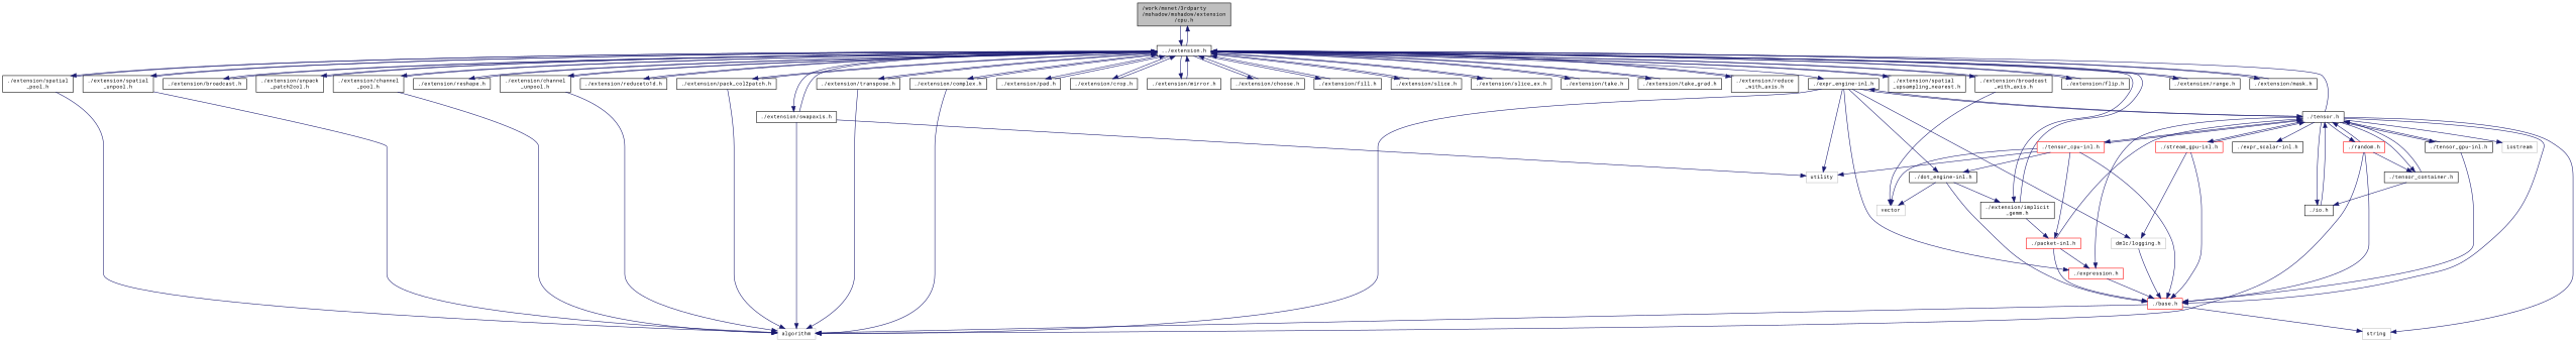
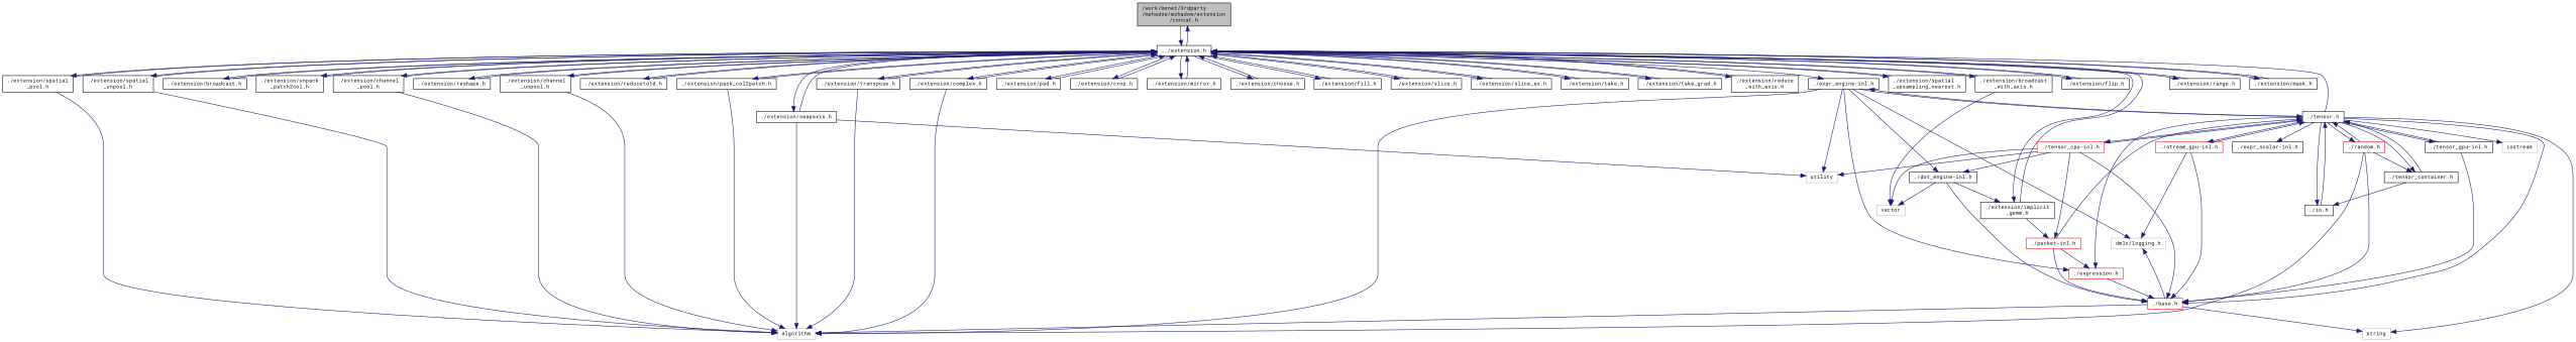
  digraph {
    fontname="Roboto Mono"
    node [color=black fillcolor=white fontname="Roboto Mono" fontsize=10 shape=record style=filled]
    edge [color=midnightblue fontname="Roboto Mono" fontsize=10 labelfontname=Helvetica labelfontsize=10 style=solid]
-   n1 [fillcolor=grey75 fontcolor=black height=0.2 label="/work/mxnet/3rdparty\l/mshadow/mshadow/extension\l/cpu.h" width=0.4]
+   n1 [fillcolor=grey75 fontcolor=black height=0.2 label="/work/mxnet/3rdparty\l/mshadow/mshadow/extension\l/concat.h" width=0.4]
    n2 [height=0.2 label="../extension.h" width=0.4]
    n3 [height=0.2 label="./expr_engine-inl.h" width=0.4]
    n4 [height=0.2 label="./extension/implicit\l_gemm.h" width=0.4]
    n5 [height=0.2 label="./extension/broadcast.h" width=0.4]
    n6 [height=0.2 label="./extension/unpack\l_patch2col.h" width=0.4]
    n7 [height=0.2 label="./extension/pack_col2patch.h" width=0.4]
    n8 [height=0.2 label="./extension/reshape.h" width=0.4]
    n9 [height=0.2 label="./extension/swapaxis.h" width=0.4]
    n10 [height=0.2 label="./extension/reduceto1d.h" width=0.4]
    n11 [height=0.2 label="./extension/spatial\l_pool.h" width=0.4]
    n12 [height=0.2 label="./extension/spatial\l_unpool.h" width=0.4]
    n13 [height=0.2 label="./extension/channel\l_pool.h" width=0.4]
    n14 [height=0.2 label="./extension/channel\l_unpool.h" width=0.4]
    n15 [height=0.2 label="./extension/pad.h" width=0.4]
    n16 [height=0.2 label="./extension/crop.h" width=0.4]
    n17 [height=0.2 label="./extension/mirror.h" width=0.4]
    n18 [height=0.2 label="./extension/choose.h" width=0.4]
    n19 [height=0.2 label="./extension/fill.h" width=0.4]
    n20 [height=0.2 label="./extension/slice.h" width=0.4]
    n21 [height=0.2 label="./extension/slice_ex.h" width=0.4]
    n22 [height=0.2 label="./extension/take.h" width=0.4]
    n23 [height=0.2 label="./extension/take_grad.h" width=0.4]
    n24 [height=0.2 label="./extension/reduce\l_with_axis.h" width=0.4]
    n25 [height=0.2 label="./extension/broadcast\l_with_axis.h" width=0.4]
    n26 [height=0.2 label="./extension/spatial\l_upsampling_nearest.h" width=0.4]
    n27 [height=0.2 label="./extension/transpose.h" width=0.4]
    n28 [height=0.2 label="./extension/flip.h" width=0.4]
    n29 [height=0.2 label="./extension/complex.h" width=0.4]
    n30 [height=0.2 label="./extension/range.h" width=0.4]
    n31 [height=0.2 label="./extension/mask.h" width=0.4]
    n32 [color=grey75 height=0.2 label=utility width=0.4]
    n33 [color=grey75 height=0.2 label=algorithm width=0.4]
    n34 [color=grey75 height=0.2 label="dmlc/logging.h" width=0.4]
    n35 [color=red height=0.2 label="./expression.h" width=0.4]
    n36 [height=0.2 label="./tensor.h" width=0.4]
    n37 [height=0.2 label="./dot_engine-inl.h" width=0.4]
    n38 [color=red height=0.2 label="./packet-inl.h" width=0.4]
    n39 [color=grey75 height=0.2 label=vector width=0.4]
    n40 [color=red height=0.2 label="./base.h" width=0.4]
    n41 [color=grey75 height=0.2 label=string width=0.4]
    n42 [color=grey75 height=0.2 label=iostream width=0.4]
    n43 [color=red height=0.2 label="./stream_gpu-inl.h" width=0.4]
    n44 [color=red height=0.2 label="./tensor_cpu-inl.h" width=0.4]
    n45 [height=0.2 label="./tensor_gpu-inl.h" width=0.4]
    n46 [height=0.2 label="./io.h" width=0.4]
    n47 [height=0.2 label="./tensor_container.h" width=0.4]
    n48 [color=red height=0.2 label="./random.h" width=0.4]
    n49 [height=0.2 label="./expr_scalar-inl.h" width=0.4]
    n1 -> n2
    n2 -> n1
    n2 -> n3
    n2 -> n4
    n2 -> n5
    n2 -> n6
    n2 -> n7
    n2 -> n8
    n2 -> n9
    n2 -> n10
    n2 -> n11
    n2 -> n12
    n2 -> n13
    n2 -> n14
    n2 -> n15
    n2 -> n16
    n2 -> n17
    n2 -> n18
    n2 -> n19
    n2 -> n20
    n2 -> n21
    n2 -> n22
    n2 -> n23
    n2 -> n24
    n2 -> n25
    n2 -> n26
    n2 -> n27
    n2 -> n28
    n2 -> n29
    n2 -> n30
    n2 -> n31
    n3 -> n32
    n3 -> n33
    n3 -> n34
    n3 -> n35
    n3 -> n36
    n3 -> n37
    n4 -> n2
    n4 -> n38
    n5 -> n2
    n6 -> n2
    n7 -> n2
    n7 -> n33
    n8 -> n2
    n9 -> n2
    n9 -> n32
    n9 -> n33
    n10 -> n2
    n11 -> n2
    n11 -> n33
    n12 -> n2
    n12 -> n33
    n13 -> n2
    n13 -> n33
    n14 -> n2
    n14 -> n33
    n15 -> n2
    n16 -> n2
    n17 -> n2
    n18 -> n2
    n19 -> n2
    n20 -> n2
    n21 -> n2
    n22 -> n2
    n23 -> n2
    n24 -> n2
    n25 -> n2
    n25 -> n39
    n26 -> n2
    n27 -> n2
    n27 -> n33
    n28 -> n2
    n29 -> n2
    n29 -> n33
    n30 -> n2
    n31 -> n2
    n35 -> n40
    n36 -> n2
    n36 -> n3
    n36 -> n35
    n36 -> n40
    n36 -> n41
    n36 -> n42
    n36 -> n43
    n36 -> n44
    n36 -> n45
    n36 -> n46
    n36 -> n47
    n36 -> n48
    n36 -> n49
    n37 -> n4
    n37 -> n39
    n37 -> n40
    n38 -> n35
    n38 -> n36
    n38 -> n40
    n40 -> n33
-   n34 -> n40
+   n40 -> n34
    n40 -> n41
    n43 -> n34
    n43 -> n36
    n43 -> n40
    n44 -> n32
    n44 -> n36
    n44 -> n37
    n44 -> n38
    n44 -> n39
    n44 -> n40
    n45 -> n36
    n45 -> n40
    n46 -> n36
    n47 -> n36
    n47 -> n46
    n48 -> n33
    n48 -> n36
    n48 -> n40
    n48 -> n47
  }
